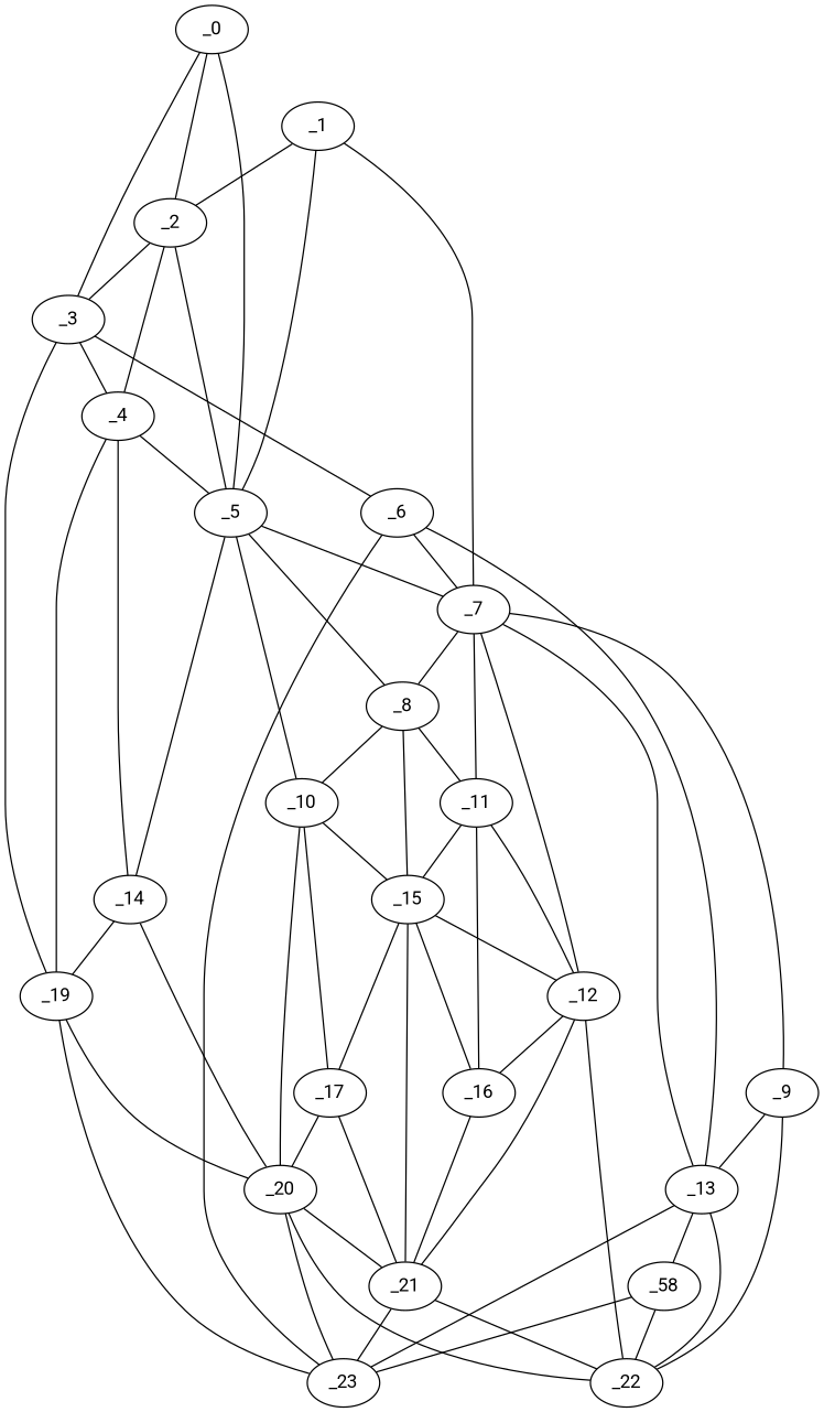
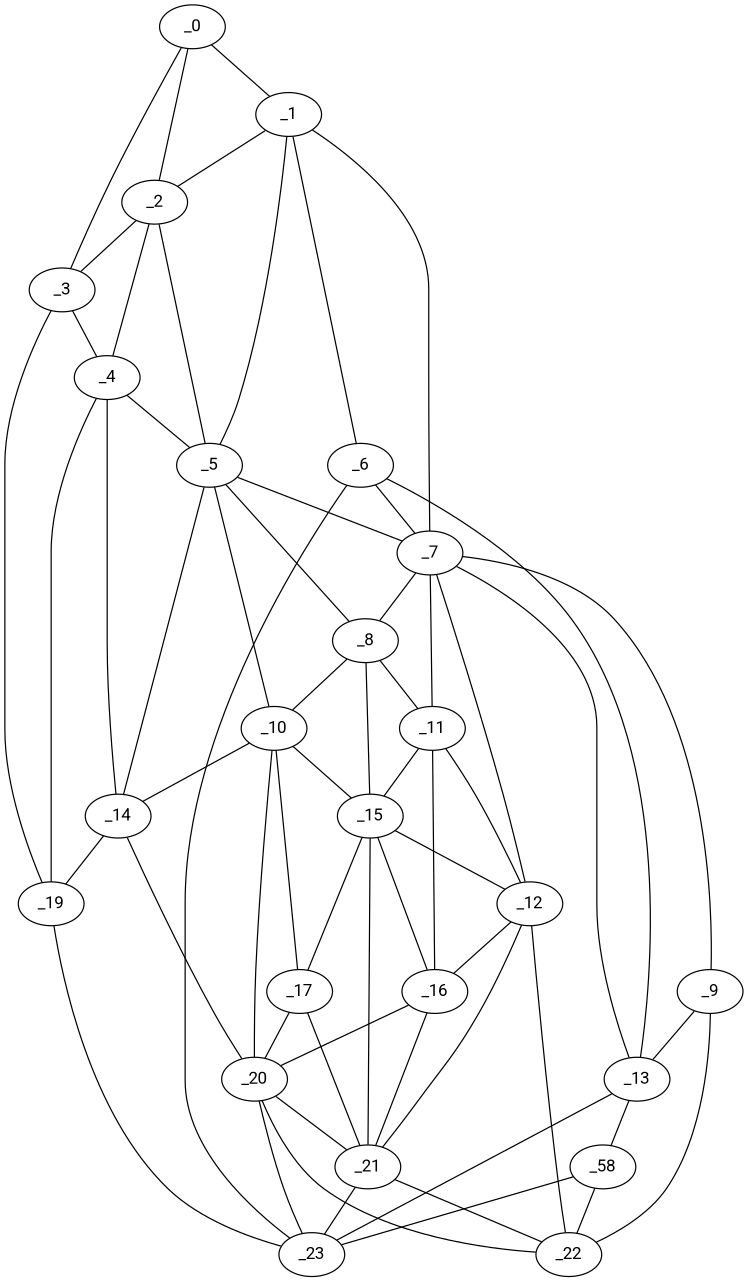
  graph {
    fontname=Roboto
    node [fontname=Roboto x=98 y=94]
    edge [fontname=Roboto valence=2]
    _0 [x=28 y=10]
    _1 [x=29 y=20]
    _2 [x=48 y=14]
    _3 [x=53 y=11]
    _5 [x=64 y=41]
    _6 [x=66 y=124]
    _7 [x=71]
    _4 [x=61 y=16]
    _19 [y=17]
    _14 [x=96 y=31]
    _8 [x=81 y=58]
    _10 [x=85 y=49]
    _13 [x=91 y=100]
    _23 [x=100 y=106]
    _9 [x=83]
    _11 [x=85 y=75]
    _12 [x=86 y=84]
    _20 [y=38]
    _15 [x=96 y=62]
    _17 [x=97 y=52]
    _22 [y=87]
    n22 [label=_58 x=97 y=98]
    _16 [x=96 y=75]
    _21 [y=80]
-   _0 -- _5 [valence=1]
+   _0 -- _1 [valence=1]
    _0 -- _2
    _0 -- _3 [valence=1]
    _1 -- _2
    _1 -- _5
-   _3 -- _6 [valence=1]
+   _1 -- _6 [valence=1]
    _1 -- _7
    _2 -- _3 [valence=1]
    _2 -- _5
    _2 -- _4
    _3 -- _4
    _3 -- _19 [valence=1]
    _5 -- _7 [valence=1]
    _5 -- _14
    _5 -- _8 [valence=1]
    _5 -- _10
    _6 -- _7 [valence=1]
    _6 -- _13 [valence=1]
    _6 -- _23 [valence=1]
    _7 -- _8
    _7 -- _13
    _7 -- _9 [valence=1]
    _7 -- _11 [valence=1]
    _7 -- _12
    _4 -- _5 [valence=1]
    _4 -- _19 [valence=1]
    _4 -- _14 [valence=1]
    _19 -- _23 [valence=1]
-   _19 -- _20
+   _16 -- _20
    _14 -- _19
    _14 -- _20
    _8 -- _10
    _8 -- _11
    _8 -- _15
+   _10 -- _14
    _10 -- _20
    _10 -- _15 [valence=1]
    _10 -- _17 [valence=1]
    _13 -- _23 [valence=1]
-   _13 -- _22
    _13 -- n22
    _9 -- _13
    _9 -- _22 [valence=1]
    _11 -- _12 [valence=1]
    _11 -- _15 [valence=1]
    _11 -- _16
    _12 -- _22
    _12 -- _16 [valence=1]
    _12 -- _21
    _20 -- _23 [valence=1]
    _20 -- _21
    _15 -- _12
    _15 -- _17
    _15 -- _16 [valence=1]
    _15 -- _21 [valence=1]
    _17 -- _20 [valence=1]
    _17 -- _21
    _22 -- _20
    n22 -- _23
    n22 -- _22 [valence=1]
    _16 -- _21
    _21 -- _23
    _21 -- _22
  }
